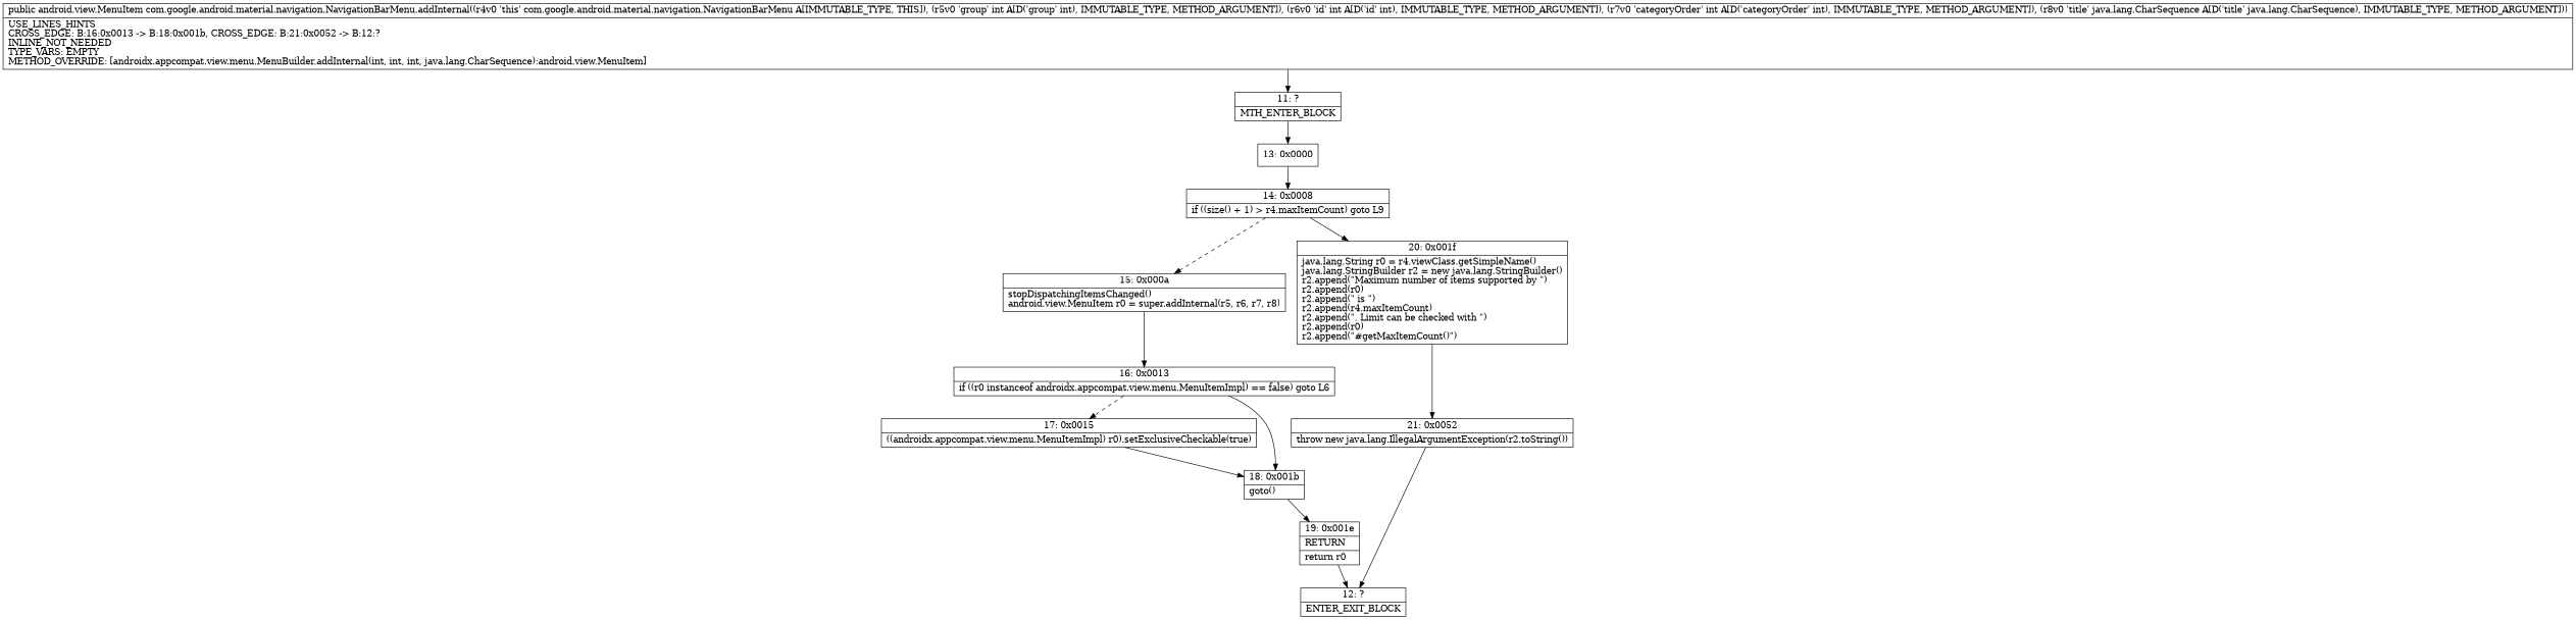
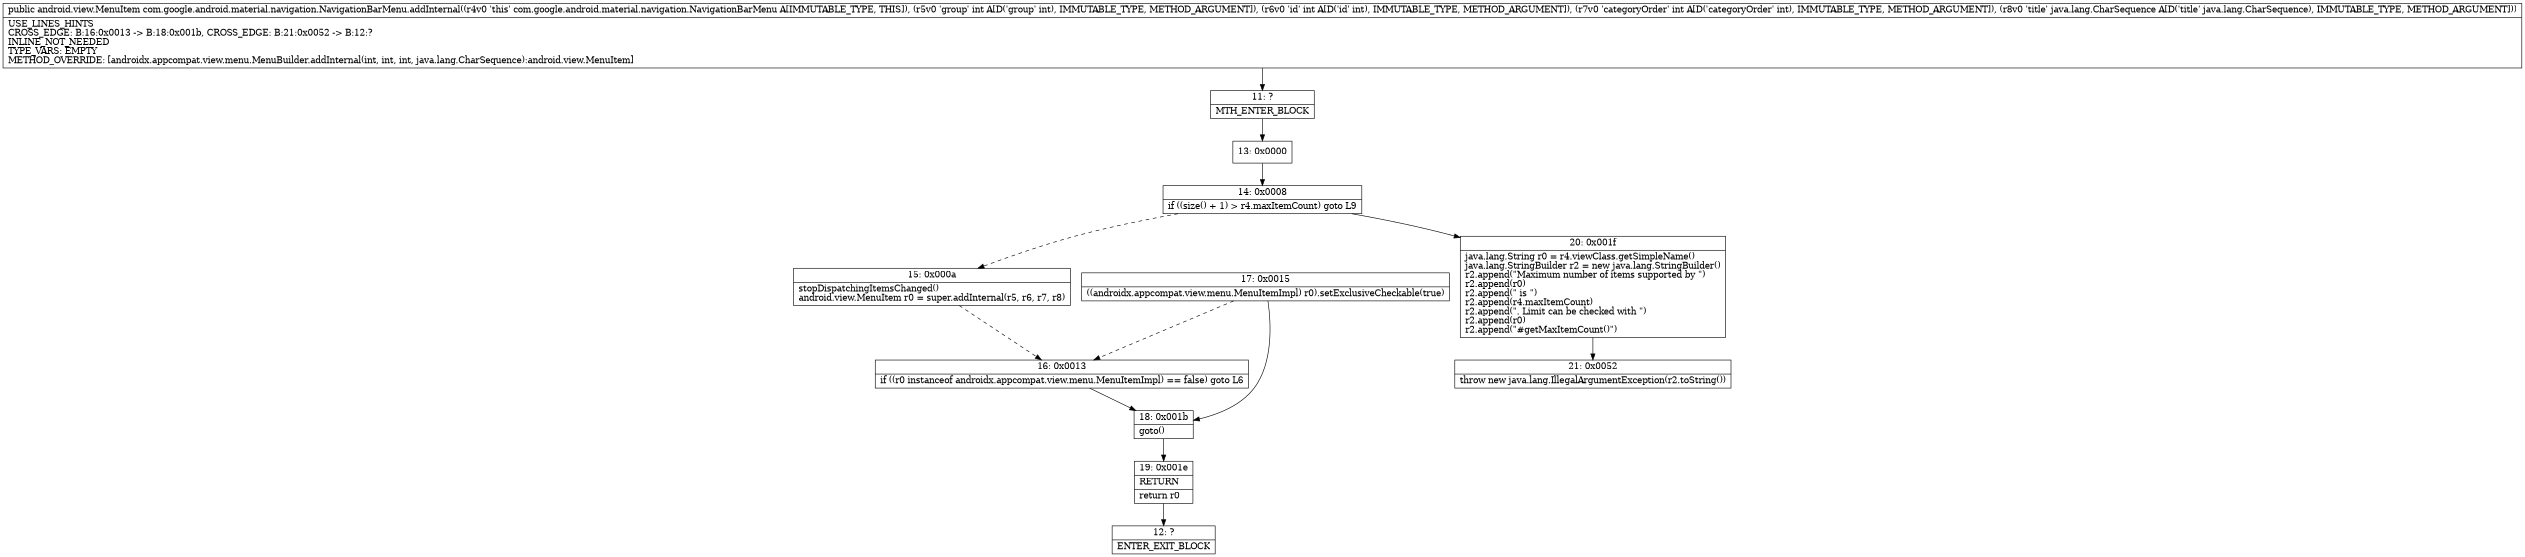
  digraph {
    node [shape=record]
    n1 [label="{11\:\ ?|MTH_ENTER_BLOCK\l}"]
    n2 [label="{13\:\ 0x0000}"]
    n3 [label="{14\:\ 0x0008|if ((size() + 1) \> r4.maxItemCount) goto L9\l}"]
    n4 [label="{15\:\ 0x000a|stopDispatchingItemsChanged()\landroid.view.MenuItem r0 = super.addInternal(r5, r6, r7, r8)\l}"]
    n5 [label="{20\:\ 0x001f|java.lang.String r0 = r4.viewClass.getSimpleName()\ljava.lang.StringBuilder r2 = new java.lang.StringBuilder()\lr2.append(\"Maximum number of items supported by \")\lr2.append(r0)\lr2.append(\" is \")\lr2.append(r4.maxItemCount)\lr2.append(\". Limit can be checked with \")\lr2.append(r0)\lr2.append(\"#getMaxItemCount()\")\l}"]
    n6 [label="{16\:\ 0x0013|if ((r0 instanceof androidx.appcompat.view.menu.MenuItemImpl) == false) goto L6\l}"]
    n7 [label="{21\:\ 0x0052|throw new java.lang.IllegalArgumentException(r2.toString())\l}"]
    n8 [label="{17\:\ 0x0015|((androidx.appcompat.view.menu.MenuItemImpl) r0).setExclusiveCheckable(true)\l}"]
    n9 [label="{18\:\ 0x001b|goto()\l}"]
    n10 [label="{19\:\ 0x001e|RETURN\l|return r0\l}"]
    n11 [label="{12\:\ ?|ENTER_EXIT_BLOCK\l}"]
    n12 [label="{public android.view.MenuItem com.google.android.material.navigation.NavigationBarMenu.addInternal((r4v0 'this' com.google.android.material.navigation.NavigationBarMenu A[IMMUTABLE_TYPE, THIS]), (r5v0 'group' int A[D('group' int), IMMUTABLE_TYPE, METHOD_ARGUMENT]), (r6v0 'id' int A[D('id' int), IMMUTABLE_TYPE, METHOD_ARGUMENT]), (r7v0 'categoryOrder' int A[D('categoryOrder' int), IMMUTABLE_TYPE, METHOD_ARGUMENT]), (r8v0 'title' java.lang.CharSequence A[D('title' java.lang.CharSequence), IMMUTABLE_TYPE, METHOD_ARGUMENT]))  | USE_LINES_HINTS\lCROSS_EDGE: B:16:0x0013 \-\> B:18:0x001b, CROSS_EDGE: B:21:0x0052 \-\> B:12:?\lINLINE_NOT_NEEDED\lTYPE_VARS: EMPTY\lMETHOD_OVERRIDE: [androidx.appcompat.view.menu.MenuBuilder.addInternal(int, int, int, java.lang.CharSequence):android.view.MenuItem]\l}"]
    n1 -> n2
    n2 -> n3
    n3 -> n4 [style=dashed]
    n3 -> n5
-   n4 -> n6
+   n4 -> n6 [style=dashed]
    n5 -> n7
-   n6 -> n8 [style=dashed]
+   n8 -> n6 [style=dashed]
    n6 -> n9
-   n7 -> n11
    n8 -> n9
    n9 -> n10
    n10 -> n11
    n12 -> n1
  }
